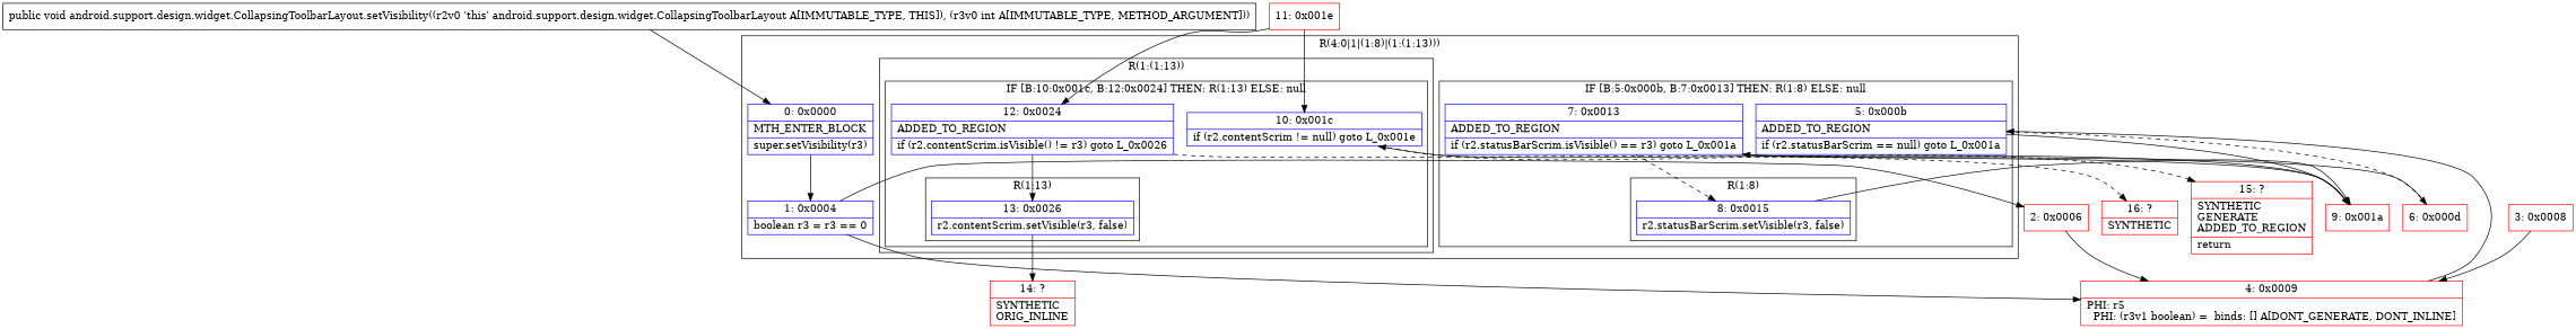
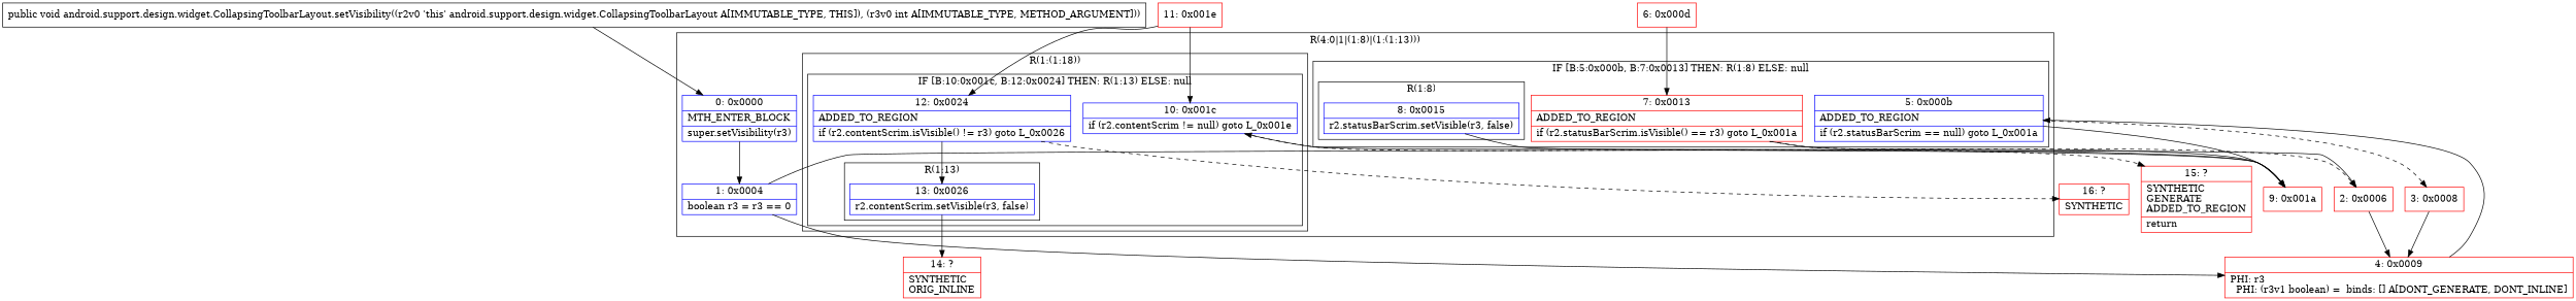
  digraph {
    node [color=red shape=record]
    n1 [color=blue label="{8\:\ 0x0015|r2.statusBarScrim.setVisible(r3, false)\l}"]
    n2 [color=blue label="{5\:\ 0x000b|ADDED_TO_REGION\l|if (r2.statusBarScrim == null) goto L_0x001a\l}"]
-   n3 [color=blue label="{7\:\ 0x0013|ADDED_TO_REGION\l|if (r2.statusBarScrim.isVisible() == r3) goto L_0x001a\l}"]
+   n3 [label="{7\:\ 0x0013|ADDED_TO_REGION\l|if (r2.statusBarScrim.isVisible() == r3) goto L_0x001a\l}"]
    n4 [color=blue label="{13\:\ 0x0026|r2.contentScrim.setVisible(r3, false)\l}"]
    n5 [color=blue label="{10\:\ 0x001c|if (r2.contentScrim != null) goto L_0x001e\l}"]
    n6 [color=blue label="{12\:\ 0x0024|ADDED_TO_REGION\l|if (r2.contentScrim.isVisible() != r3) goto L_0x0026\l}"]
    n7 [color=blue label="{0\:\ 0x0000|MTH_ENTER_BLOCK\l|super.setVisibility(r3)\l}"]
    n8 [color=blue label="{1\:\ 0x0004|boolean r3 = r3 == 0\l}"]
    n9 [label="{9\:\ 0x001a}"]
    n10 [label="{6\:\ 0x000d}"]
    n11 [label="{14\:\ ?|SYNTHETIC\lORIG_INLINE\l}"]
    n12 [label="{15\:\ ?|SYNTHETIC\lGENERATE\lADDED_TO_REGION\l|return\l}"]
    n13 [label="{16\:\ ?|SYNTHETIC\l}"]
    n14 [label="{2\:\ 0x0006}"]
-   n15 [label="{4\:\ 0x0009|PHI: r5 \l  PHI: (r3v1 boolean) =  binds: [] A[DONT_GENERATE, DONT_INLINE]\l}"]
+   n15 [label="{4\:\ 0x0009|PHI: r3 \l  PHI: (r3v1 boolean) =  binds: [] A[DONT_GENERATE, DONT_INLINE]\l}"]
    n16 [label="{3\:\ 0x0008}"]
    n17 [label="{11\:\ 0x001e}"]
    n18 [label="{public void android.support.design.widget.CollapsingToolbarLayout.setVisibility((r2v0 'this' android.support.design.widget.CollapsingToolbarLayout A[IMMUTABLE_TYPE, THIS]), (r3v0 int A[IMMUTABLE_TYPE, METHOD_ARGUMENT])) }" color=""]
    subgraph cluster_1 {
      label="R(4:0|1|(1:8)|(1:(1:13)))"
      n7
      n8
      subgraph cluster_2 {
        label="IF [B:5:0x000b, B:7:0x0013] THEN: R(1:8) ELSE: null"
        n2
        n3
        subgraph cluster_3 {
          label="R(1:8)"
          n1
        }
      }
      subgraph cluster_4 {
-       label="R(1:(1:13))"
+       label="R(1:(1:18))"
        subgraph cluster_5 {
          label="IF [B:10:0x001c, B:12:0x0024] THEN: R(1:13) ELSE: null"
          n5
          n6
          subgraph cluster_6 {
            label="R(1:13)"
            n4
          }
        }
      }
    }
    n1 -> n9
    n2 -> n9
-   n2 -> n10 [style=dashed]
-   n3 -> n1 [style=dashed]
+   n2 -> n16 [style=dashed]
+   n3 -> n14 [style=dashed]
    n3 -> n9
    n4 -> n11
    n5 -> n12 [style=dashed]
    n6 -> n4
    n6 -> n13 [style=dashed]
    n7 -> n8
    n8 -> n14
    n8 -> n15
    n9 -> n5
    n10 -> n3
    n14 -> n15
    n15 -> n2
    n16 -> n15
    n17 -> n5
    n17 -> n6
    n18 -> n7
  }
